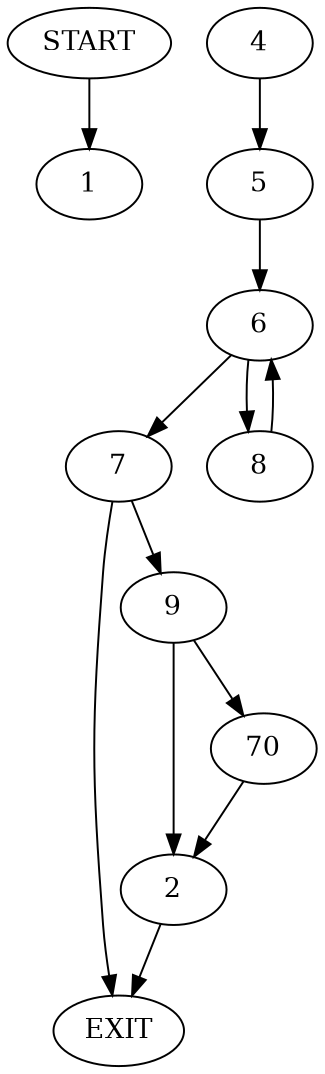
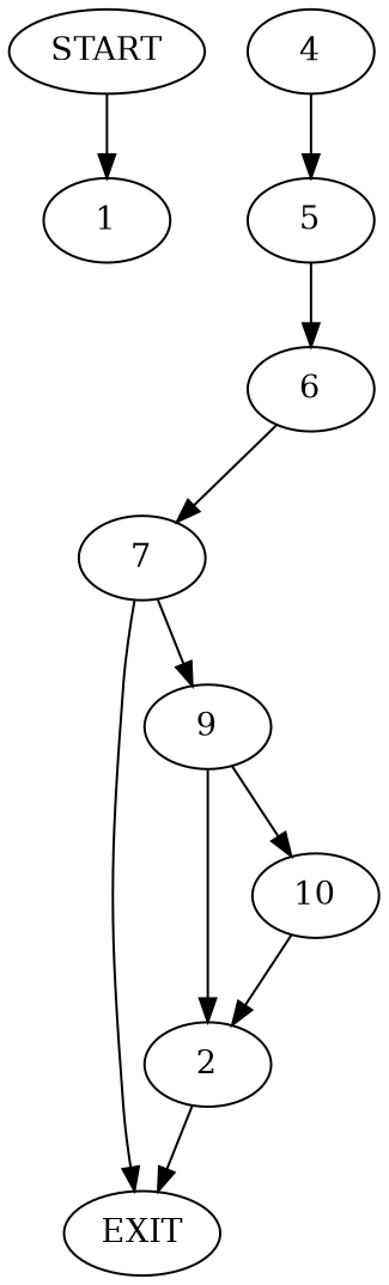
  digraph {
    n1 [label=START]
    1
    n3 [label=EXIT]
    2
    4
    5
    6
    7
-   8
    9
-   10 [label=70]
+   10
    n1 -> 1
    2 -> n3
    4 -> 5
    5 -> 6
    6 -> 7
-   6 -> 8
    7 -> n3
    7 -> 9
-   8 -> 6
    9 -> 2
    9 -> 10
    10 -> 2
  }
